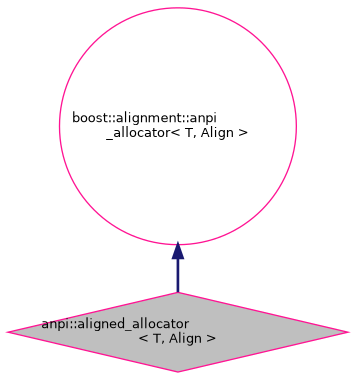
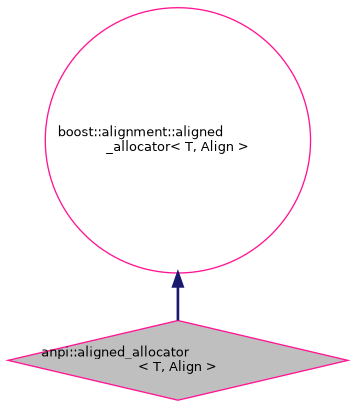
  digraph {
    node [color=deeppink fontname=Helvetica fontsize=10 style=filled]
    n1 [fillcolor=grey75 fontcolor=black height=0.2 label="anpi::aligned_allocator\l\< T, Align \>" shape=diamond width=0.4]
-   n2 [fillcolor=white height=0.2 label="boost::alignment::anpi\l_allocator\< T, Align \>" shape=circle width=0.4]
+   n2 [fillcolor=white height=0.2 label="boost::alignment::aligned\l_allocator\< T, Align \>" shape=circle width=0.4]
    n2 -> n1 [color=midnightblue dir=back fontname=Helvetica fontsize=10 labelfontname=Helvetica labelfontsize=10 style=bold]
  }
